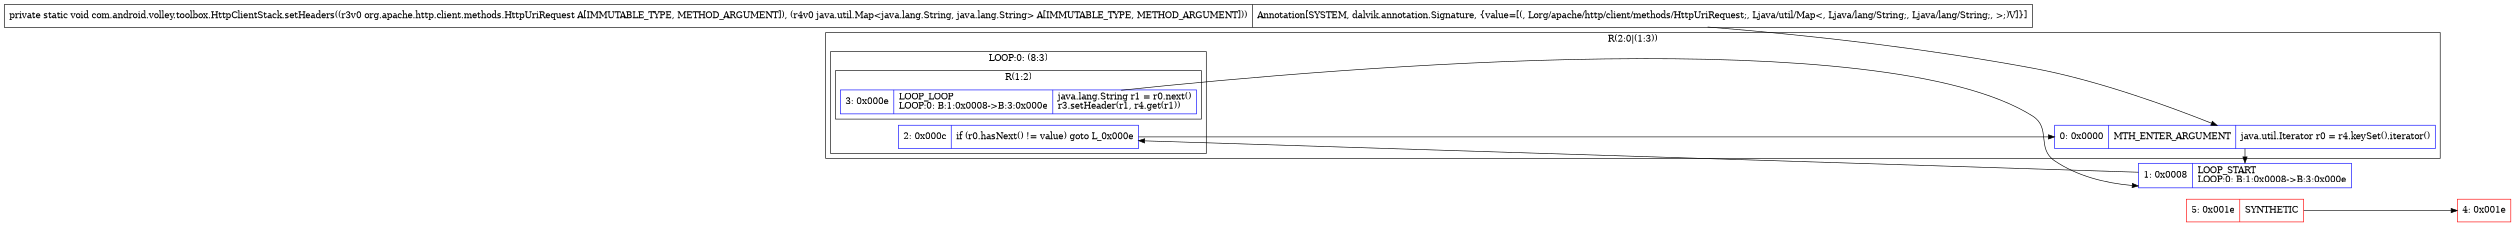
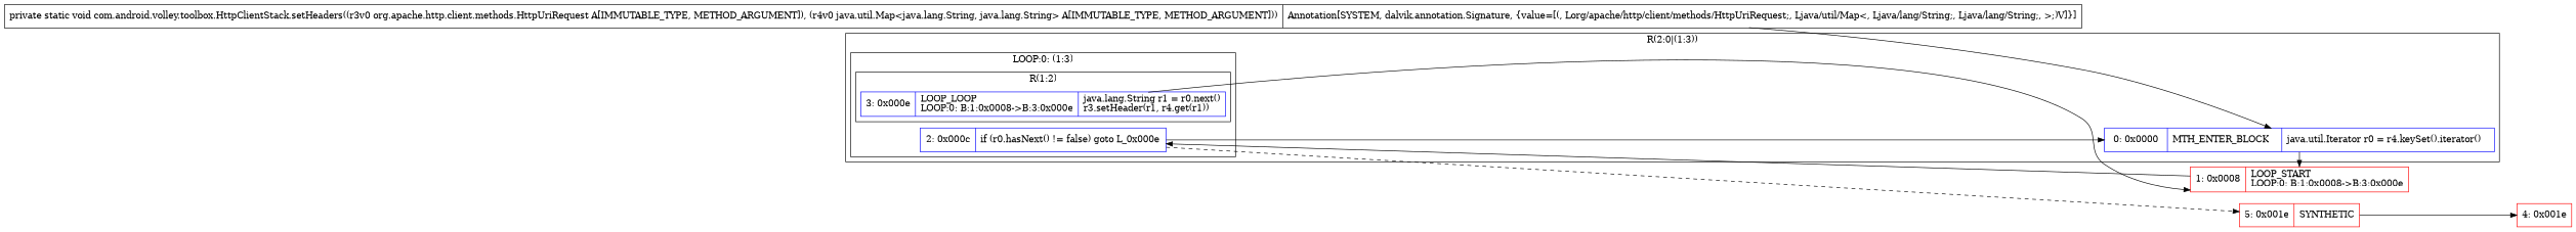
  digraph {
    rankdir=LR
    node [color=blue shape=record]
    n1 [label="{3\:\ 0x000e|LOOP_LOOP\lLOOP:0: B:1:0x0008\-\>B:3:0x000e\l|java.lang.String r1 = r0.next()\lr3.setHeader(r1, r4.get(r1))\l}"]
-   n2 [label="{2\:\ 0x000c|if (r0.hasNext() != value) goto L_0x000e\l}"]
-   n3 [label="{0\:\ 0x0000|MTH_ENTER_ARGUMENT\l|java.util.Iterator r0 = r4.keySet().iterator()\l}"]
-   n4 [label="{1\:\ 0x0008|LOOP_START\lLOOP:0: B:1:0x0008\-\>B:3:0x000e\l}"]
+   n2 [label="{2\:\ 0x000c|if (r0.hasNext() != false) goto L_0x000e\l}"]
+   n3 [label="{0\:\ 0x0000|MTH_ENTER_BLOCK\l|java.util.Iterator r0 = r4.keySet().iterator()\l}"]
+   n4 [color=red label="{1\:\ 0x0008|LOOP_START\lLOOP:0: B:1:0x0008\-\>B:3:0x000e\l}"]
    n5 [color=red label="{5\:\ 0x001e|SYNTHETIC\l}"]
    n6 [color=red label="{4\:\ 0x001e}"]
    n7 [label="{private static void com.android.volley.toolbox.HttpClientStack.setHeaders((r3v0 org.apache.http.client.methods.HttpUriRequest A[IMMUTABLE_TYPE, METHOD_ARGUMENT]), (r4v0 java.util.Map\<java.lang.String, java.lang.String\> A[IMMUTABLE_TYPE, METHOD_ARGUMENT]))  | Annotation[SYSTEM, dalvik.annotation.Signature, \{value=[(, Lorg\/apache\/http\/client\/methods\/HttpUriRequest;, Ljava\/util\/Map\<, Ljava\/lang\/String;, Ljava\/lang\/String;, \>;)V]\}]\l}" color=""]
    subgraph cluster_1 {
      label="R(2:0|(1:3))"
      n3
      subgraph cluster_2 {
-       label="LOOP:0: (8:3)"
+       label="LOOP:0: (1:3)"
        n2
        subgraph cluster_3 {
          label="R(1:2)"
          n1
        }
      }
    }
    n1 -> n4
    n2 -> n3
+   n2 -> n5 [style=dashed]
    n3 -> n4
    n4 -> n2
    n5 -> n6
    n7 -> n3
  }
